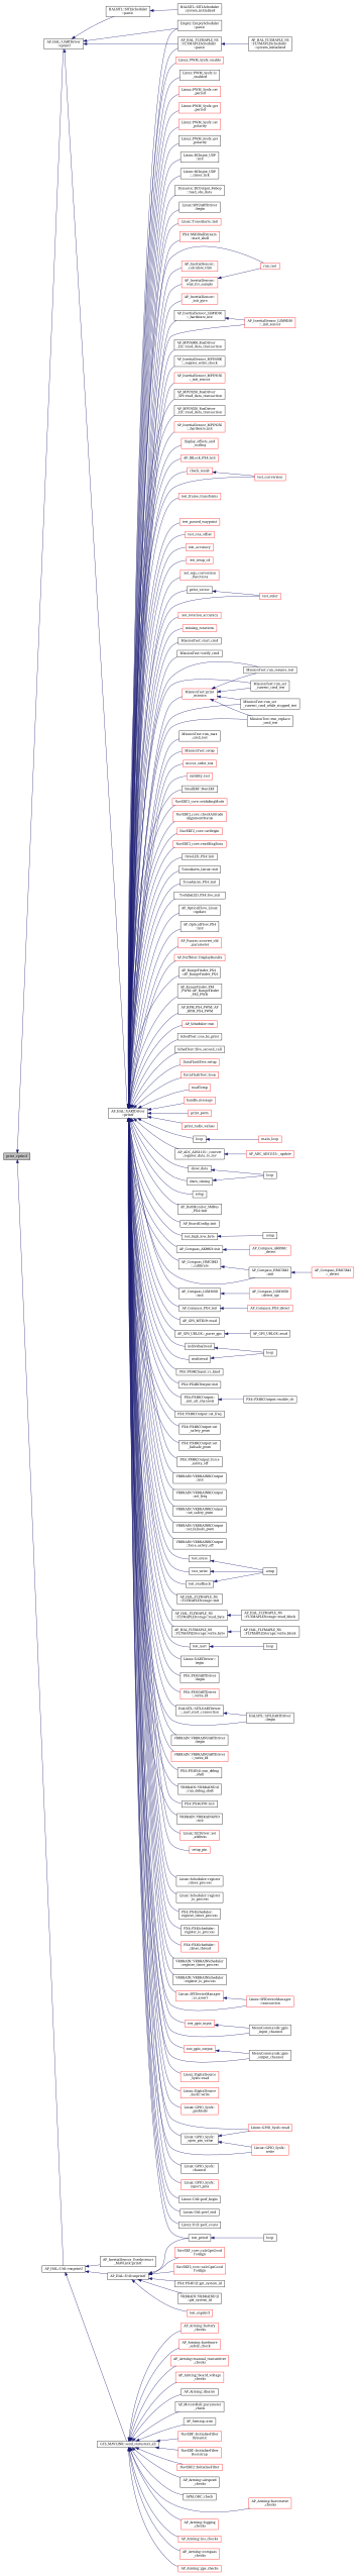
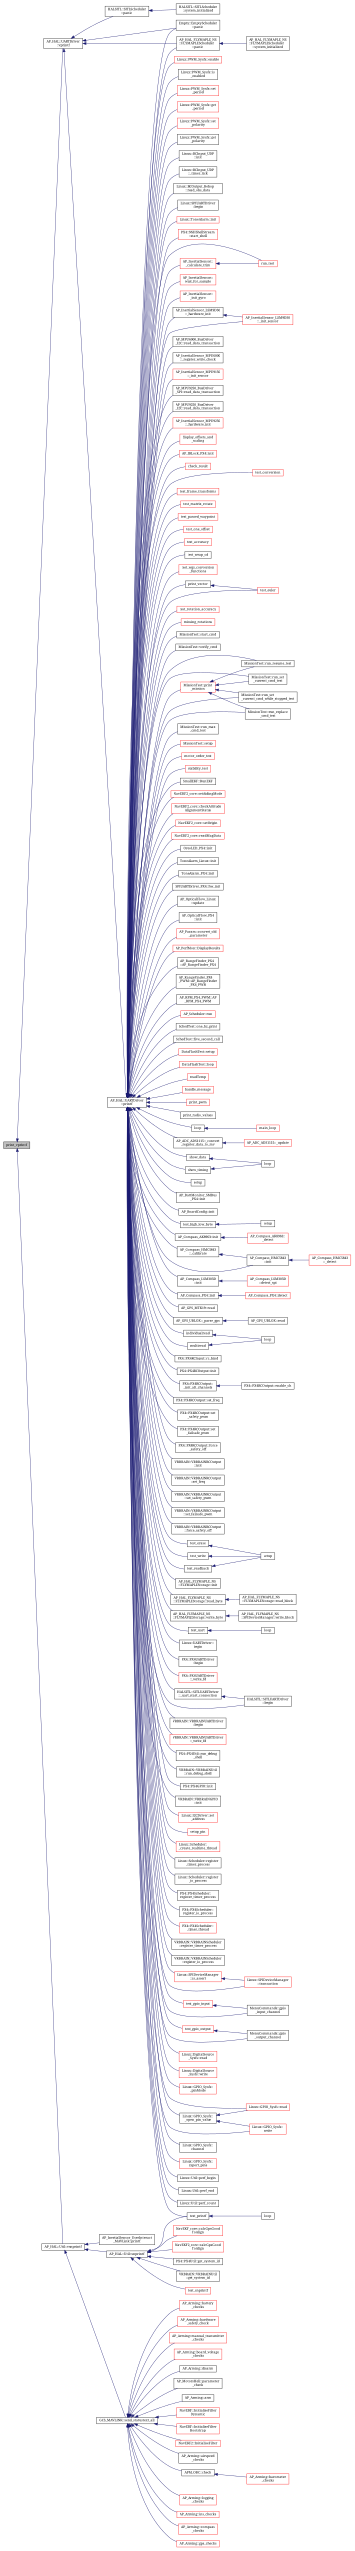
  digraph {
    fontname="Noto Serif"
    rankdir=LR
    node [color=black fillcolor=white fontname="Noto Serif" fontsize=10 shape=record style=filled]
    edge [color=midnightblue dir=back fontname="Noto Serif" fontsize=10 labelfontname=Helvetica labelfontsize=10 style=solid]
    n1 [fillcolor=grey75 fontcolor=black height=0.2 label=print_vprintf width=0.4]
    n2 [height=0.2 label="AP_HAL::UARTDriver\l::vprintf" width=0.4]
    n3 [height=0.2 label="AP_HAL::Util::vsnprintf" width=0.4]
    n4 [height=0.2 label="AP_HAL::UARTDriver\l::printf" width=0.4]
    n5 [height=0.2 label="Empty::EmptyScheduler\l::panic" width=0.4]
    n6 [height=0.2 label="AP_HAL_FLYMAPLE_NS\l::FLYMAPLEScheduler\l::panic" width=0.4]
    n7 [height=0.2 label="HALSITL::SITLScheduler\l::panic" width=0.4]
    n8 [height=0.2 label="AP_HAL::Util::snprintf" width=0.4]
    n9 [height=0.2 label="AP_InertialSensor_UserInteract\l_MAVLink::printf" width=0.4]
    n10 [height=0.2 label="GCS_MAVLINK::send_statustext_all" width=0.4]
    n11 [height=0.2 label=loop width=0.4]
    n12 [height=0.2 label="AP_ADC_ADS1115::_convert\l_register_data_to_mv" width=0.4]
    n13 [height=0.2 label=show_timing width=0.4]
    n14 [height=0.2 label=show_data width=0.4]
    n15 [height=0.2 label=setup width=0.4]
    n16 [height=0.2 label="AP_BattMonitor_SMBus\l_PX4::init" width=0.4]
    n17 [height=0.2 label="AP_BoardConfig::init" width=0.4]
    n18 [height=0.2 label=test_high_low_byte width=0.4]
    n19 [height=0.2 label="AP_Compass_AK8963::init" width=0.4]
    n20 [height=0.2 label="AP_Compass_HMC5843\l::init" width=0.4]
    n21 [height=0.2 label="AP_Compass_HMC5843\l::_calibrate" width=0.4]
    n22 [height=0.2 label="AP_Compass_LSM303D\l::init" width=0.4]
    n23 [height=0.2 label="AP_Compass_PX4::init" width=0.4]
    n24 [height=0.2 label="AP_GPS_MTK19::read" width=0.4]
    n25 [height=0.2 label="AP_GPS_UBLOX::_parse_gps" width=0.4]
    n26 [height=0.2 label=test_printf width=0.4]
    n27 [height=0.2 label=multiread width=0.4]
    n28 [height=0.2 label=individualread width=0.4]
    n29 [height=0.2 label="PX4::PX4RCInput::rc_bind" width=0.4]
    n30 [height=0.2 label="PX4::PX4RCOutput::init" width=0.4]
    n31 [height=0.2 label="PX4::PX4RCOutput::\l_init_alt_channels" width=0.4]
    n32 [height=0.2 label="PX4::PX4RCOutput::set_freq" width=0.4]
    n33 [height=0.2 label="PX4::PX4RCOutput::set\l_safety_pwm" width=0.4]
    n34 [height=0.2 label="PX4::PX4RCOutput::set\l_failsafe_pwm" width=0.4]
    n35 [height=0.2 label="PX4::PX4RCOutput::force\l_safety_off" width=0.4]
    n36 [height=0.2 label="VRBRAIN::VRBRAINRCOutput\l::init" width=0.4]
    n37 [height=0.2 label="VRBRAIN::VRBRAINRCOutput\l::set_freq" width=0.4]
    n38 [height=0.2 label="VRBRAIN::VRBRAINRCOutput\l::set_safety_pwm" width=0.4]
    n39 [height=0.2 label="VRBRAIN::VRBRAINRCOutput\l::set_failsafe_pwm" width=0.4]
    n40 [height=0.2 label="VRBRAIN::VRBRAINRCOutput\l::force_safety_off" width=0.4]
    n41 [height=0.2 label=test_erase width=0.4]
    n42 [height=0.2 label=test_write width=0.4]
    n43 [height=0.2 label=test_readback width=0.4]
    n44 [height=0.2 label="AP_HAL_FLYMAPLE_NS\l::FLYMAPLEStorage::init" width=0.4]
    n45 [height=0.2 label="AP_HAL_FLYMAPLE_NS\l::FLYMAPLEStorage::read_byte" width=0.4]
    n46 [height=0.2 label="AP_HAL_FLYMAPLE_NS\l::FLYMAPLEStorage::write_byte" width=0.4]
    n47 [height=0.2 label=test_uart width=0.4]
    n48 [height=0.2 label="Linux::UARTDriver::\lbegin" width=0.4]
    n49 [height=0.2 label="PX4::PX4UARTDriver\l::begin" width=0.4]
    n50 [color=red height=0.2 label="PX4::PX4UARTDriver\l::_write_fd" width=0.4]
    n51 [height=0.2 label="HALSITL::SITLUARTDriver\l::begin" width=0.4]
    n52 [height=0.2 label="HALSITL::SITLUARTDriver\l::_uart_start_connection" width=0.4]
    n53 [height=0.2 label="VRBRAIN::VRBRAINUARTDriver\l::begin" width=0.4]
    n54 [color=red height=0.2 label="VRBRAIN::VRBRAINUARTDriver\l::_write_fd" width=0.4]
    n55 [height=0.2 label="PX4::PX4Util::run_debug\l_shell" width=0.4]
    n56 [height=0.2 label="VRBRAIN::VRBRAINUtil\l::run_debug_shell" width=0.4]
    n57 [height=0.2 label="PX4::PX4GPIO::init" width=0.4]
    n58 [height=0.2 label="VRBRAIN::VRBRAINGPIO\l::init" width=0.4]
    n59 [color=red height=0.2 label="Linux::I2CDriver::set\l_address" width=0.4]
    n60 [color=red height=0.2 label=setup_pin width=0.4]
+   n61 [color=red height=0.2 label="Linux::Scheduler::\l_create_realtime_thread" width=0.4]
    n62 [height=0.2 label="Linux::Scheduler::register\l_timer_process" width=0.4]
    n63 [height=0.2 label="Linux::Scheduler::register\l_io_process" width=0.4]
    n64 [height=0.2 label="PX4::PX4Scheduler::\lregister_timer_process" width=0.4]
    n65 [height=0.2 label="PX4::PX4Scheduler::\lregister_io_process" width=0.4]
    n66 [color=red height=0.2 label="PX4::PX4Scheduler::\l_timer_thread" width=0.4]
    n67 [height=0.2 label="VRBRAIN::VRBRAINScheduler\l::register_timer_process" width=0.4]
    n68 [height=0.2 label="VRBRAIN::VRBRAINScheduler\l::register_io_process" width=0.4]
    n69 [color=red height=0.2 label="Linux::SPIDeviceManager\l::cs_assert" width=0.4]
    n70 [color=red height=0.2 label="Linux::SPIDeviceManager\l::transaction" width=0.4]
    n71 [color=red height=0.2 label=test_gpio_input width=0.4]
    n72 [height=0.2 label="MenuCommands::gpio\l_input_channel" width=0.4]
    n73 [color=red height=0.2 label=test_gpio_output width=0.4]
    n74 [height=0.2 label="MenuCommands::gpio\l_output_channel" width=0.4]
    n75 [color=red height=0.2 label="Linux::DigitalSource\l_Sysfs::read" width=0.4]
    n76 [color=red height=0.2 label="Linux::DigitalSource\l_Sysfs::write" width=0.4]
    n77 [color=red height=0.2 label="Linux::GPIO_Sysfs::\l_pinMode" width=0.4]
    n78 [height=0.2 label="Linux::GPIO_Sysfs::\l_open_pin_value" width=0.4]
    n79 [color=red height=0.2 label="Linux::GPIO_Sysfs::read" width=0.4]
    n80 [color=red height=0.2 label="Linux::GPIO_Sysfs::\lwrite" width=0.4]
    n81 [height=0.2 label="Linux::GPIO_Sysfs::\lchannel" width=0.4]
    n82 [color=red height=0.2 label="Linux::GPIO_Sysfs::\lexport_pins" width=0.4]
    n83 [height=0.2 label="Linux::Util::perf_begin" width=0.4]
    n84 [height=0.2 label="Linux::Util::perf_end" width=0.4]
    n85 [height=0.2 label="Linux::Util::perf_count" width=0.4]
    n86 [color=red height=0.2 label="Linux::PWM_Sysfs::enable" width=0.4]
    n87 [height=0.2 label="Linux::PWM_Sysfs::is\l_enabled" width=0.4]
    n88 [color=red height=0.2 label="Linux::PWM_Sysfs::set\l_period" width=0.4]
    n89 [color=red height=0.2 label="Linux::PWM_Sysfs::get\l_period" width=0.4]
    n90 [color=red height=0.2 label="Linux::PWM_Sysfs::set\l_polarity" width=0.4]
    n91 [height=0.2 label="Linux::PWM_Sysfs::get\l_polarity" width=0.4]
    n92 [height=0.2 label="Linux::RCInput_UDP\l::init" width=0.4]
    n93 [height=0.2 label="Linux::RCInput_UDP\l::_timer_tick" width=0.4]
-   n94 [height=0.2 label="Dynamic::RCOutput_Bebop\l::read_obs_data" width=0.4]
+   n94 [height=0.2 label="Linux::RCOutput_Bebop\l::read_obs_data" width=0.4]
    n95 [height=0.2 label="Linux::SPIUARTDriver\l::begin" width=0.4]
    n96 [color=red height=0.2 label="Linux::ToneAlarm::init" width=0.4]
    n97 [color=red height=0.2 label="PX4::NSHShellStream\l::start_shell" width=0.4]
    n98 [color=red height=0.2 label="AP_InertialSensor::\l_calculate_trim" width=0.4]
    n99 [color=red height=0.2 label="AP_InertialSensor::\l_init_gyro" width=0.4]
    n100 [color=red height=0.2 label="AP_InertialSensor::\lwait_for_sample" width=0.4]
    n101 [color=red height=0.2 label=run_test width=0.4]
    n102 [color=red height=0.2 label="AP_InertialSensor_LSM9DS0\l::_init_sensor" width=0.4]
    n103 [height=0.2 label="AP_InertialSensor_LSM9DS0\l::_hardware_init" width=0.4]
    n104 [height=0.2 label="AP_MPU6000_BusDriver\l_I2C::read_data_transaction" width=0.4]
    n105 [height=0.2 label="AP_InertialSensor_MPU6000\l::_register_write_check" width=0.4]
    n106 [color=red height=0.2 label="AP_InertialSensor_MPU9150\l::_init_sensor" width=0.4]
    n107 [height=0.2 label="AP_MPU9250_BusDriver\l_SPI::read_data_transaction" width=0.4]
    n108 [height=0.2 label="AP_MPU9250_BusDriver\l_I2C::read_data_transaction" width=0.4]
    n109 [color=red height=0.2 label="AP_InertialSensor_MPU9250\l::_hardware_init" width=0.4]
    n110 [color=red height=0.2 label="display_offsets_and\l_scaling" width=0.4]
    n111 [color=red height=0.2 label="AP_IRLock_PX4::init" width=0.4]
    n112 [color=red height=0.2 label=check_result width=0.4]
    n113 [color=red height=0.2 label=test_conversion width=0.4]
    n114 [color=red height=0.2 label=test_frame_transforms width=0.4]
+   n115 [color=red height=0.2 label=test_matrix_rotate width=0.4]
    n116 [color=red height=0.2 label=test_passed_waypoint width=0.4]
    n117 [color=red height=0.2 label=test_one_offset width=0.4]
    n118 [color=red height=0.2 label=test_accuracy width=0.4]
-   n119 [color=red height=0.2 label=test_wrap_cd width=0.4]
+   n119 [height=0.2 label=test_wrap_cd width=0.4]
    n120 [color=red height=0.2 label="test_wgs_conversion\l_functions" width=0.4]
    n121 [height=0.2 label=print_vector width=0.4]
    n122 [color=red height=0.2 label=test_euler width=0.4]
    n123 [color=red height=0.2 label=test_rotation_accuracy width=0.4]
    n124 [color=red height=0.2 label=missing_rotations width=0.4]
    n125 [height=0.2 label="MissionTest::start_cmd" width=0.4]
    n126 [height=0.2 label="MissionTest::verify_cmd" width=0.4]
    n127 [color=red height=0.2 label="MissionTest::print\l_mission" width=0.4]
    n128 [height=0.2 label="MissionTest::run_resume_test" width=0.4]
    n129 [height=0.2 label="MissionTest::run_set\l_current_cmd_test" width=0.4]
    n130 [height=0.2 label="MissionTest::run_set\l_current_cmd_while_stopped_test" width=0.4]
    n131 [height=0.2 label="MissionTest::run_replace\l_cmd_test" width=0.4]
    n132 [height=0.2 label="MissionTest::run_max\l_cmd_test" width=0.4]
    n133 [color=red height=0.2 label="MissionTest::setup" width=0.4]
    n134 [color=red height=0.2 label=motor_order_test width=0.4]
    n135 [color=red height=0.2 label=stability_test width=0.4]
    n136 [height=0.2 label="SmallEKF::RunEKF" width=0.4]
    n137 [color=red height=0.2 label="NavEKF2_core::setAidingMode" width=0.4]
    n138 [color=red height=0.2 label="NavEKF2_core::checkAttitude\lAlignmentStatus" width=0.4]
    n139 [color=red height=0.2 label="NavEKF2_core::setOrigin" width=0.4]
    n140 [color=red height=0.2 label="NavEKF2_core::readMagData" width=0.4]
    n141 [height=0.2 label="OreoLED_PX4::init" width=0.4]
    n142 [height=0.2 label="ToneAlarm_Linux::init" width=0.4]
    n143 [height=0.2 label="ToneAlarm_PX4::init" width=0.4]
-   n144 [height=0.2 label="ToshibaLED_PX4::hw_init" width=0.4]
+   n144 [height=0.2 label="SPIUARTDriver_PX4::hw_init" width=0.4]
    n145 [height=0.2 label="AP_OpticalFlow_Linux\l::update" width=0.4]
    n146 [height=0.2 label="AP_OpticalFlow_PX4\l::init" width=0.4]
    n147 [color=red height=0.2 label="AP_Param::convert_old\l_parameter" width=0.4]
    n148 [color=red height=0.2 label="AP_PerfMon::DisplayResults" width=0.4]
    n149 [height=0.2 label="AP_RangeFinder_PX4\l::AP_RangeFinder_PX4" width=0.4]
    n150 [height=0.2 label="AP_RangeFinder_PX4\l_PWM::AP_RangeFinder\l_PX4_PWM" width=0.4]
    n151 [height=0.2 label="AP_RPM_PX4_PWM::AP\l_RPM_PX4_PWM" width=0.4]
    n152 [color=red height=0.2 label="AP_Scheduler::run" width=0.4]
    n153 [height=0.2 label="SchedTest::one_hz_print" width=0.4]
    n154 [height=0.2 label="SchedTest::five_second_call" width=0.4]
    n155 [color=red height=0.2 label="DataFlashTest::setup" width=0.4]
    n156 [color=red height=0.2 label="DataFlashTest::loop" width=0.4]
    n157 [color=red height=0.2 label=readTemp width=0.4]
    n158 [color=red height=0.2 label=handle_message width=0.4]
    n159 [color=red height=0.2 label=print_pwm width=0.4]
-   n160 [color=red height=0.2 label=print_radio_values width=0.4]
+   n160 [height=0.2 label=print_radio_values width=0.4]
    n161 [height=0.2 label="AP_HAL_FLYMAPLE_NS\l::FLYMAPLEScheduler\l::system_initialized" width=0.4]
    n162 [height=0.2 label="HALSITL::SITLScheduler\l::system_initialized" width=0.4]
    n163 [color=red height=0.2 label=main_loop width=0.4]
    n164 [color=red height=0.2 label="AP_ADC_ADS1115::_update" width=0.4]
    n165 [height=0.2 label=loop width=0.4]
    n166 [height=0.2 label=setup width=0.4]
    n167 [color=red height=0.2 label="AP_Compass_AK8963::\l_detect" width=0.4]
    n168 [color=red height=0.2 label="AP_Compass_HMC5843\l::_detect" width=0.4]
    n169 [color=red height=0.2 label="AP_Compass_LSM303D\l::detect_spi" width=0.4]
    n170 [color=red height=0.2 label="AP_Compass_PX4::detect" width=0.4]
    n171 [height=0.2 label="AP_GPS_UBLOX::read" width=0.4]
    n172 [height=0.2 label=loop width=0.4]
    n173 [height=0.2 label=loop width=0.4]
    n174 [height=0.2 label="PX4::PX4RCOutput::enable_ch" width=0.4]
    n175 [height=0.2 label=setup width=0.4]
    n176 [height=0.2 label="AP_HAL_FLYMAPLE_NS\l::FLYMAPLEStorage::read_block" width=0.4]
-   n177 [height=0.2 label="AP_HAL_FLYMAPLE_NS\l::FLYMAPLEStorage::write_block" width=0.4]
+   n177 [height=0.2 label="AP_HAL_FLYMAPLE_NS\l::SPIDeviceManager::write_block" width=0.4]
    n178 [height=0.2 label=loop width=0.4]
    n179 [height=0.2 label="PX4::PX4Util::get_system_id" width=0.4]
    n180 [height=0.2 label="VRBRAIN::VRBRAINUtil\l::get_system_id" width=0.4]
    n181 [color=red height=0.2 label=test_snprintf width=0.4]
    n182 [color=red height=0.2 label="NavEKF_core::calcGpsGood\lToAlign" width=0.4]
    n183 [color=red height=0.2 label="NavEKF2_core::calcGpsGood\lToAlign" width=0.4]
    n184 [color=red height=0.2 label="AP_Arming::barometer\l_checks" width=0.4]
    n185 [height=0.2 label="AP_Arming::airspeed\l_checks" width=0.4]
    n186 [color=red height=0.2 label="AP_Arming::logging\l_checks" width=0.4]
    n187 [color=red height=0.2 label="AP_Arming::ins_checks" width=0.4]
    n188 [color=red height=0.2 label="AP_Arming::compass\l_checks" width=0.4]
    n189 [color=red height=0.2 label="AP_Arming::gps_checks" width=0.4]
    n190 [color=red height=0.2 label="AP_Arming::battery\l_checks" width=0.4]
    n191 [color=red height=0.2 label="AP_Arming::hardware\l_safety_check" width=0.4]
    n192 [color=red height=0.2 label="AP_Arming::manual_transmitter\l_checks" width=0.4]
    n193 [color=red height=0.2 label="AP_Arming::board_voltage\l_checks" width=0.4]
    n194 [height=0.2 label="AP_Arming::arm" width=0.4]
    n195 [height=0.2 label="AP_Arming::disarm" width=0.4]
    n196 [height=0.2 label="AP_MotorsHeli::parameter\l_check" width=0.4]
    n197 [color=red height=0.2 label="NavEKF::InitialiseFilter\lDynamic" width=0.4]
    n198 [color=red height=0.2 label="NavEKF::InitialiseFilter\lBootstrap" width=0.4]
    n199 [color=red height=0.2 label="NavEKF2::InitialiseFilter" width=0.4]
    n200 [height=0.2 label="APM_OBC::check" width=0.4]
    n1 -> n2
    n1 -> n3
    n2 -> n4
    n2 -> n5
    n2 -> n6
    n2 -> n7
    n3 -> n8
    n3 -> n9
    n3 -> n10
    n4 -> n5
    n4 -> n6
    n4 -> n11
    n4 -> n12
    n4 -> n13
    n4 -> n14
    n4 -> n15
    n4 -> n16
    n4 -> n17
    n4 -> n18
    n4 -> n19
    n4 -> n20
    n4 -> n21
    n4 -> n22
    n4 -> n23
    n4 -> n24
    n4 -> n25
    n4 -> n26
    n4 -> n27
    n4 -> n28
    n4 -> n29
    n4 -> n30
    n4 -> n31
    n4 -> n32
    n4 -> n33
    n4 -> n34
    n4 -> n35
    n4 -> n36
    n4 -> n37
    n4 -> n38
    n4 -> n39
    n4 -> n40
    n4 -> n41
    n4 -> n42
    n4 -> n43
    n4 -> n44
    n4 -> n45
    n4 -> n46
    n4 -> n47
    n4 -> n48
    n4 -> n49
    n4 -> n50
    n4 -> n51
    n4 -> n52
    n4 -> n53
    n4 -> n54
    n4 -> n55
    n4 -> n56
    n4 -> n57
    n4 -> n58
    n4 -> n59
    n4 -> n60
+   n4 -> n61
    n4 -> n62
    n4 -> n63
    n4 -> n64
    n4 -> n65
    n4 -> n66
    n4 -> n67
    n4 -> n68
    n4 -> n69
    n4 -> n70
    n4 -> n71
    n4 -> n72
    n4 -> n73
    n4 -> n74
    n4 -> n75
    n4 -> n76
    n4 -> n77
    n4 -> n78
    n4 -> n79
    n4 -> n80
    n4 -> n81
    n4 -> n82
    n4 -> n83
    n4 -> n84
    n4 -> n85
    n4 -> n86
    n4 -> n87
    n4 -> n88
    n4 -> n89
    n4 -> n90
    n4 -> n91
    n4 -> n92
    n4 -> n93
    n4 -> n94
    n4 -> n95
    n4 -> n96
    n4 -> n97
    n4 -> n98
    n4 -> n99
    n4 -> n100
    n4 -> n101
    n4 -> n102
    n4 -> n103
    n4 -> n104
    n4 -> n105
    n4 -> n106
    n4 -> n107
    n4 -> n108
    n4 -> n109
    n4 -> n110
    n4 -> n111
    n4 -> n112
    n4 -> n113
    n4 -> n114
+   n4 -> n115
    n4 -> n116
    n4 -> n117
    n4 -> n118
    n4 -> n119
    n4 -> n120
    n4 -> n121
    n4 -> n122
    n4 -> n123
    n4 -> n124
    n4 -> n125
    n4 -> n126
    n4 -> n127
    n4 -> n128
    n4 -> n129
    n4 -> n130
    n4 -> n131
    n4 -> n132
    n4 -> n133
    n4 -> n134
    n4 -> n135
    n4 -> n136
    n4 -> n137
    n4 -> n138
    n4 -> n139
    n4 -> n140
    n4 -> n141
    n4 -> n142
    n4 -> n143
    n4 -> n144
    n4 -> n145
    n4 -> n146
    n4 -> n147
    n4 -> n148
    n4 -> n149
    n4 -> n150
    n4 -> n151
    n4 -> n152
    n4 -> n153
    n4 -> n154
    n4 -> n155
    n4 -> n156
    n4 -> n157
    n4 -> n158
    n4 -> n159
    n4 -> n160
    n6 -> n161
    n7 -> n162
    n8 -> n26
    n8 -> n179
    n8 -> n180
    n8 -> n181
    n8 -> n182
    n8 -> n183
-   n10 -> n184
+   n200 -> n184
    n10 -> n185
    n10 -> n186
    n10 -> n187
    n10 -> n188
    n10 -> n189
    n10 -> n190
    n10 -> n191
    n10 -> n192
    n10 -> n193
    n10 -> n194
    n10 -> n195
    n10 -> n196
    n10 -> n197
    n10 -> n198
    n10 -> n199
    n10 -> n200
    n11 -> n163
    n12 -> n164
    n13 -> n165
    n14 -> n165
    n18 -> n166
    n19 -> n167
    n20 -> n168
    n21 -> n20
    n22 -> n169
    n23 -> n170
    n25 -> n171
    n26 -> n172
    n27 -> n173
    n28 -> n173
    n31 -> n174
    n41 -> n175
    n42 -> n175
    n43 -> n175
    n45 -> n176
    n46 -> n177
    n47 -> n178
    n52 -> n51
    n69 -> n70
    n71 -> n72
    n73 -> n74
    n78 -> n79
    n78 -> n80
-   n100 -> n101
+   n98 -> n101
    n103 -> n102
-   n112 -> n113
    n121 -> n122
    n127 -> n128
    n127 -> n129
    n127 -> n130
    n127 -> n131
  }
